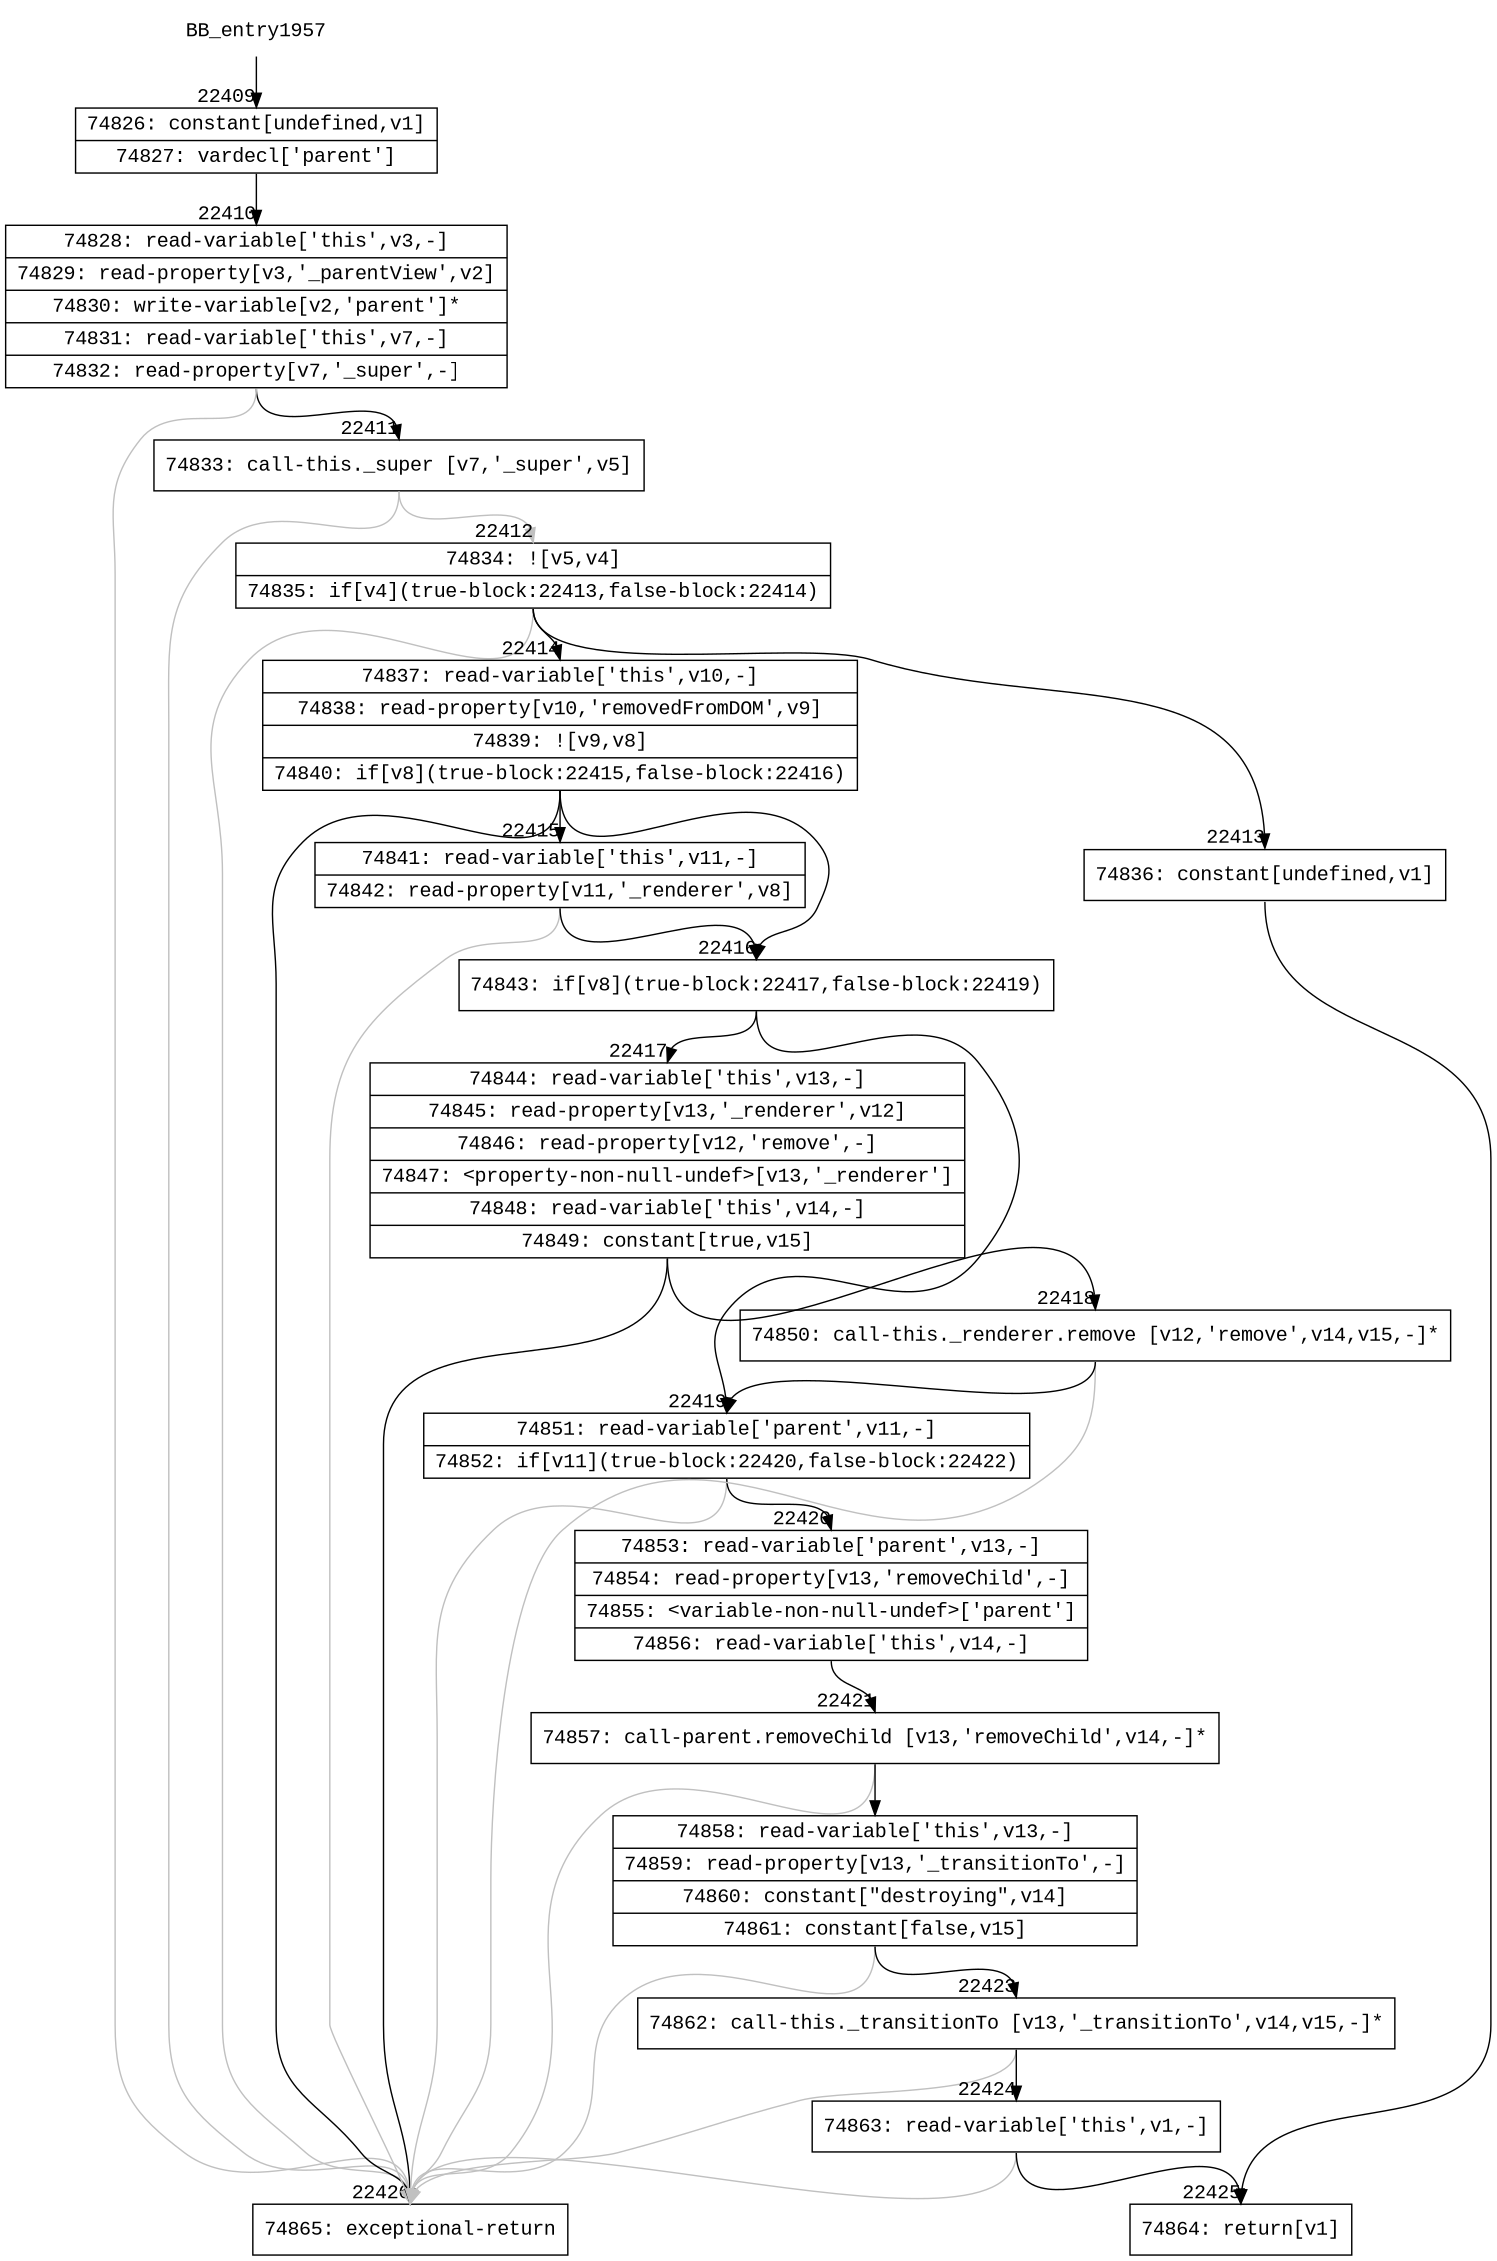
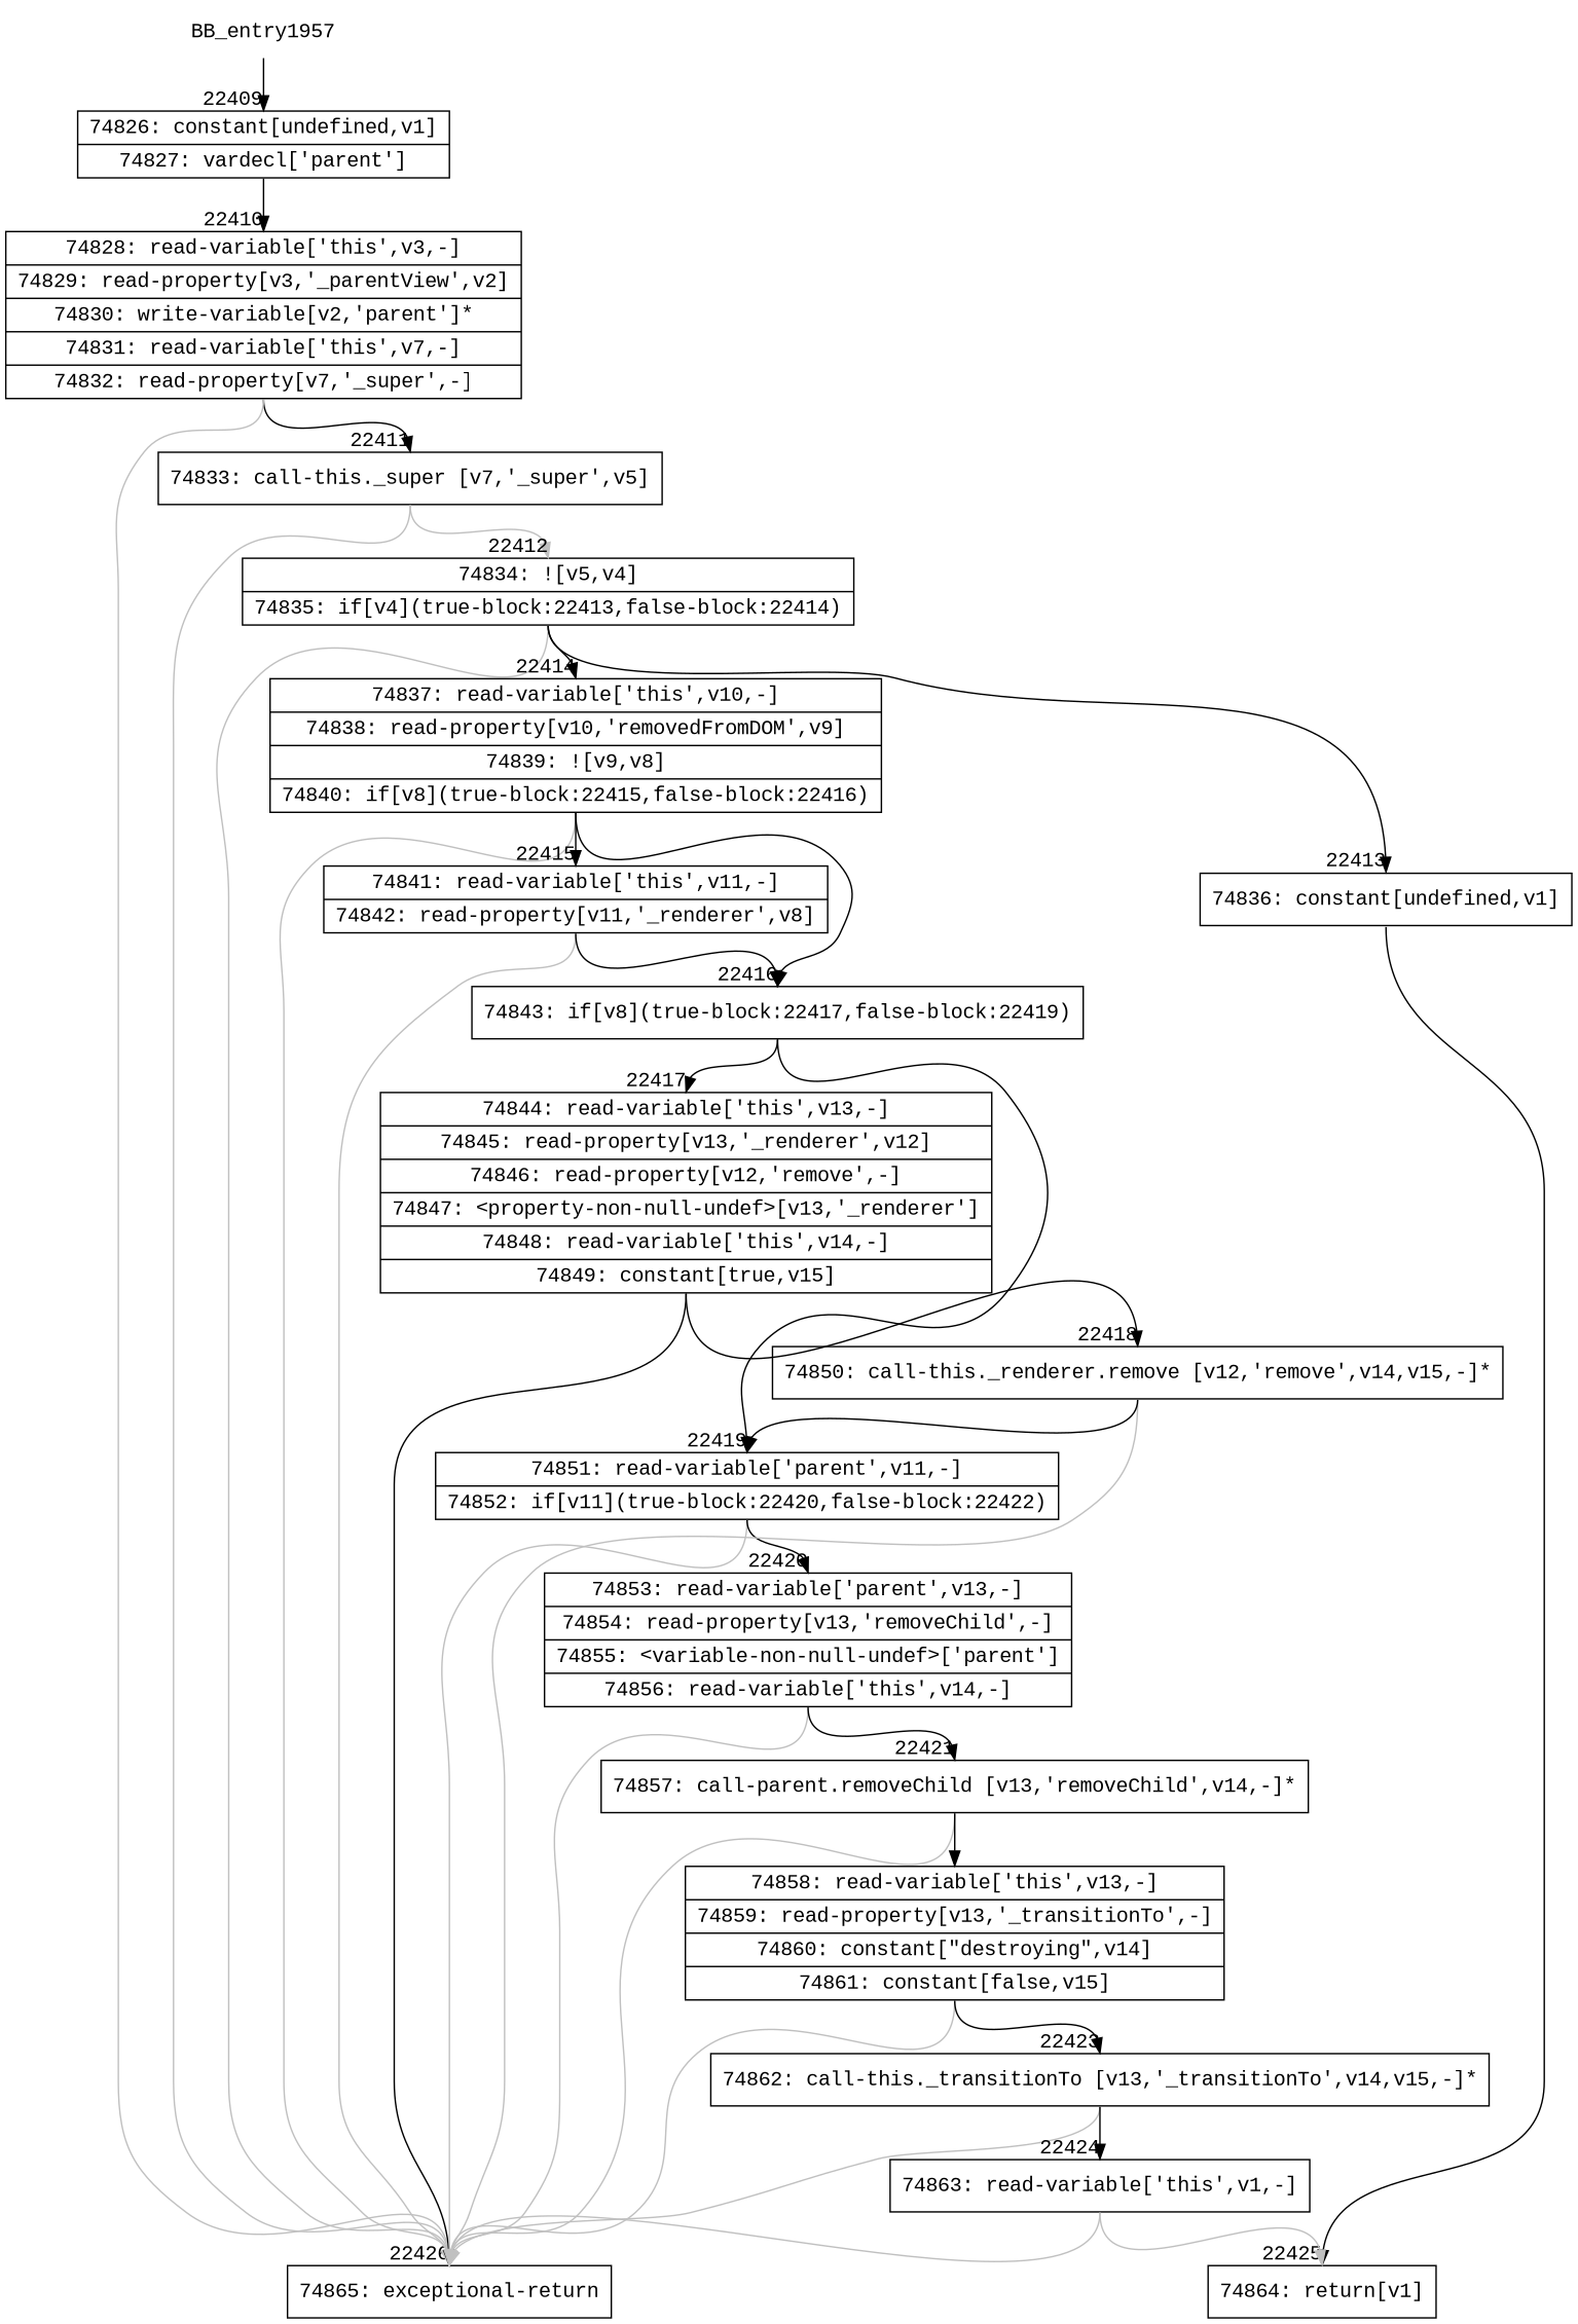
  digraph {
    fontname="Liberation Mono"
    rankdir=TD
    node [fontname="Liberation Mono" shape=record]
    edge [fontname="Liberation Mono" headport=n tailport=s]
    BB_entry1957 [shape=none]
    n2 [label="{74826: constant[undefined,v1]|74827: vardecl['parent']}"]
    n3 [label="{74828: read-variable['this',v3,-]|74829: read-property[v3,'_parentView',v2]|74830: write-variable[v2,'parent']*|74831: read-variable['this',v7,-]|74832: read-property[v7,'_super',-]}"]
    n4 [label="{74833: call-this._super [v7,'_super',v5]}"]
    n5 [label="{74865: exceptional-return}"]
    n6 [label="{74834: ![v5,v4]|74835: if[v4](true-block:22413,false-block:22414)}"]
    n7 [label="{74836: constant[undefined,v1]}"]
    n8 [label="{74837: read-variable['this',v10,-]|74838: read-property[v10,'removedFromDOM',v9]|74839: ![v9,v8]|74840: if[v8](true-block:22415,false-block:22416)}"]
    n9 [label="{74864: return[v1]}"]
    n10 [label="{74843: if[v8](true-block:22417,false-block:22419)}"]
    n11 [label="{74841: read-variable['this',v11,-]|74842: read-property[v11,'_renderer',v8]}"]
    n12 [label="{74844: read-variable['this',v13,-]|74845: read-property[v13,'_renderer',v12]|74846: read-property[v12,'remove',-]|74847: \<property-non-null-undef\>[v13,'_renderer']|74848: read-variable['this',v14,-]|74849: constant[true,v15]}"]
    n13 [label="{74851: read-variable['parent',v11,-]|74852: if[v11](true-block:22420,false-block:22422)}"]
    n14 [label="{74850: call-this._renderer.remove [v12,'remove',v14,v15,-]*}"]
    n15 [label="{74853: read-variable['parent',v13,-]|74854: read-property[v13,'removeChild',-]|74855: \<variable-non-null-undef\>['parent']|74856: read-variable['this',v14,-]}"]
    n16 [label="{74857: call-parent.removeChild [v13,'removeChild',v14,-]*}"]
    n17 [label="{74858: read-variable['this',v13,-]|74859: read-property[v13,'_transitionTo',-]|74860: constant[\"destroying\",v14]|74861: constant[false,v15]}"]
    n18 [label="{74862: call-this._transitionTo [v13,'_transitionTo',v14,v15,-]*}"]
    n19 [label="{74863: read-variable['this',v1,-]}"]
    BB_entry1957 -> n2 [headlabel="    22409"]
    n2 -> n3 [headlabel="      22410"]
    n3 -> n4 [headlabel="      22411"]
    n3 -> n5 [color=gray headlabel="      22426"]
    n4 -> n5 [color=gray]
    n4 -> n6 [color=gray headlabel="      22412"]
    n6 -> n5 [color=gray]
    n6 -> n7 [headlabel="      22413"]
    n6 -> n8 [headlabel="      22414"]
    n7 -> n9 [headlabel="      22425"]
-   n8 -> n5 [color=black]
+   n8 -> n5 [color=gray]
    n8 -> n10 [headlabel="      22416"]
    n8 -> n11 [headlabel="      22415"]
    n10 -> n12 [headlabel="      22417"]
    n10 -> n13 [headlabel="      22419"]
    n11 -> n5 [color=gray]
    n11 -> n10
    n12 -> n5 [color=black]
    n12 -> n14 [headlabel="      22418"]
    n13 -> n5 [color=gray]
    n13 -> n15 [headlabel="      22420"]
    n14 -> n5 [color=gray]
    n14 -> n13
+   n15 -> n5 [color=gray]
    n15 -> n16 [headlabel="      22421"]
    n16 -> n5 [color=gray]
    n16 -> n17
    n17 -> n5 [color=gray]
    n17 -> n18 [headlabel="      22423"]
    n18 -> n5 [color=gray]
    n18 -> n19 [headlabel="      22424"]
    n19 -> n5 [color=gray]
-   n19 -> n9
+   n19 -> n9 [color=gray]
  }
